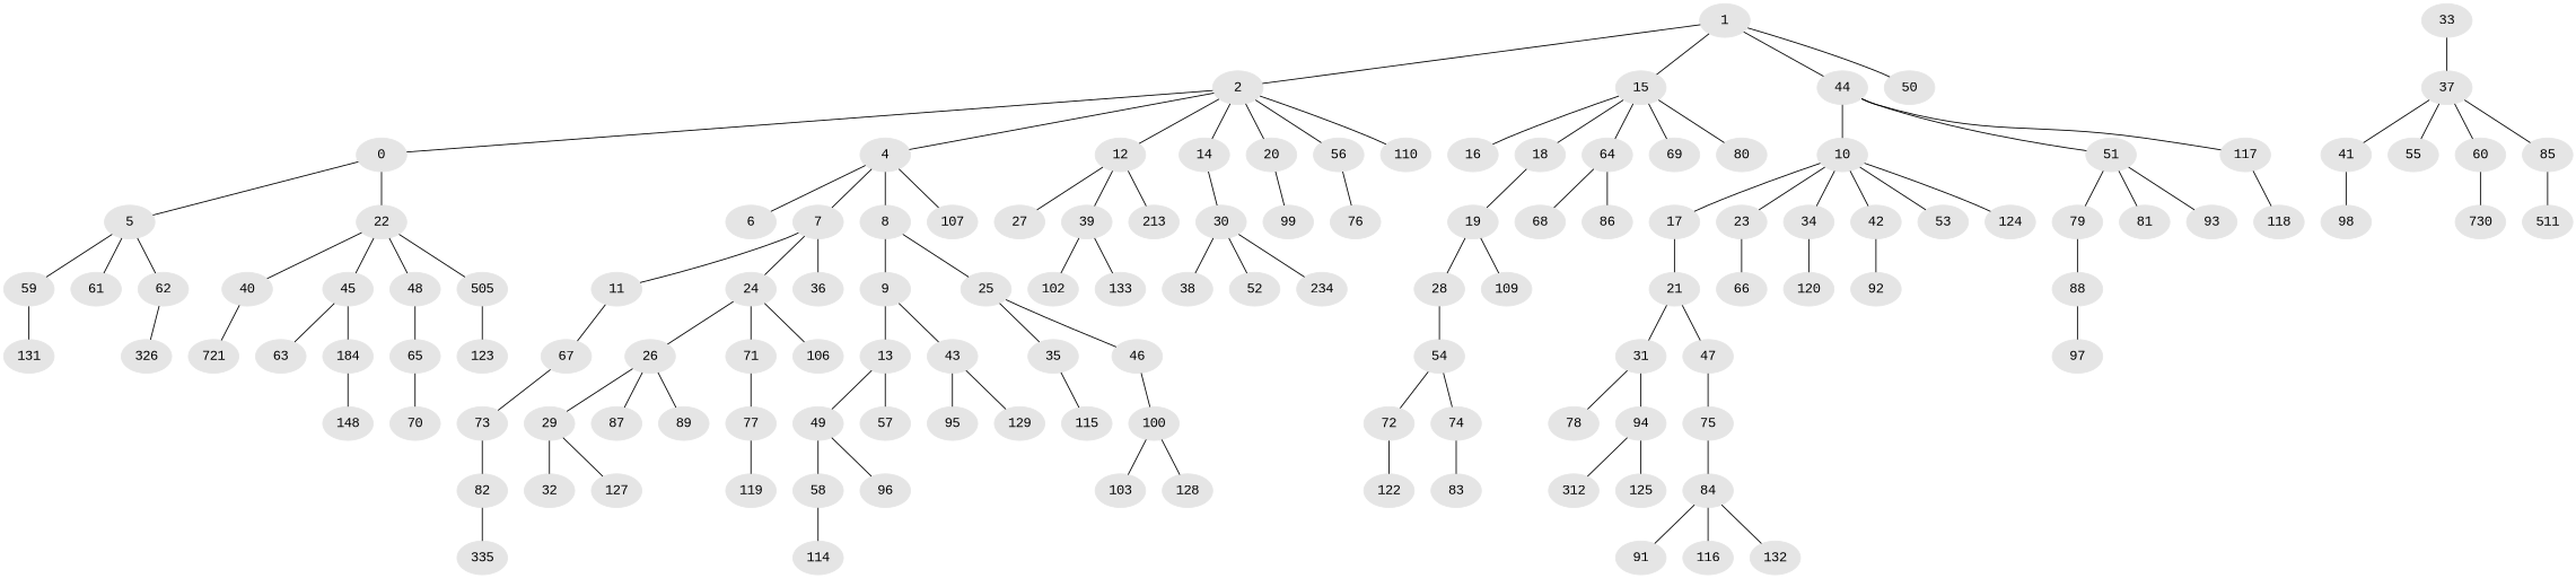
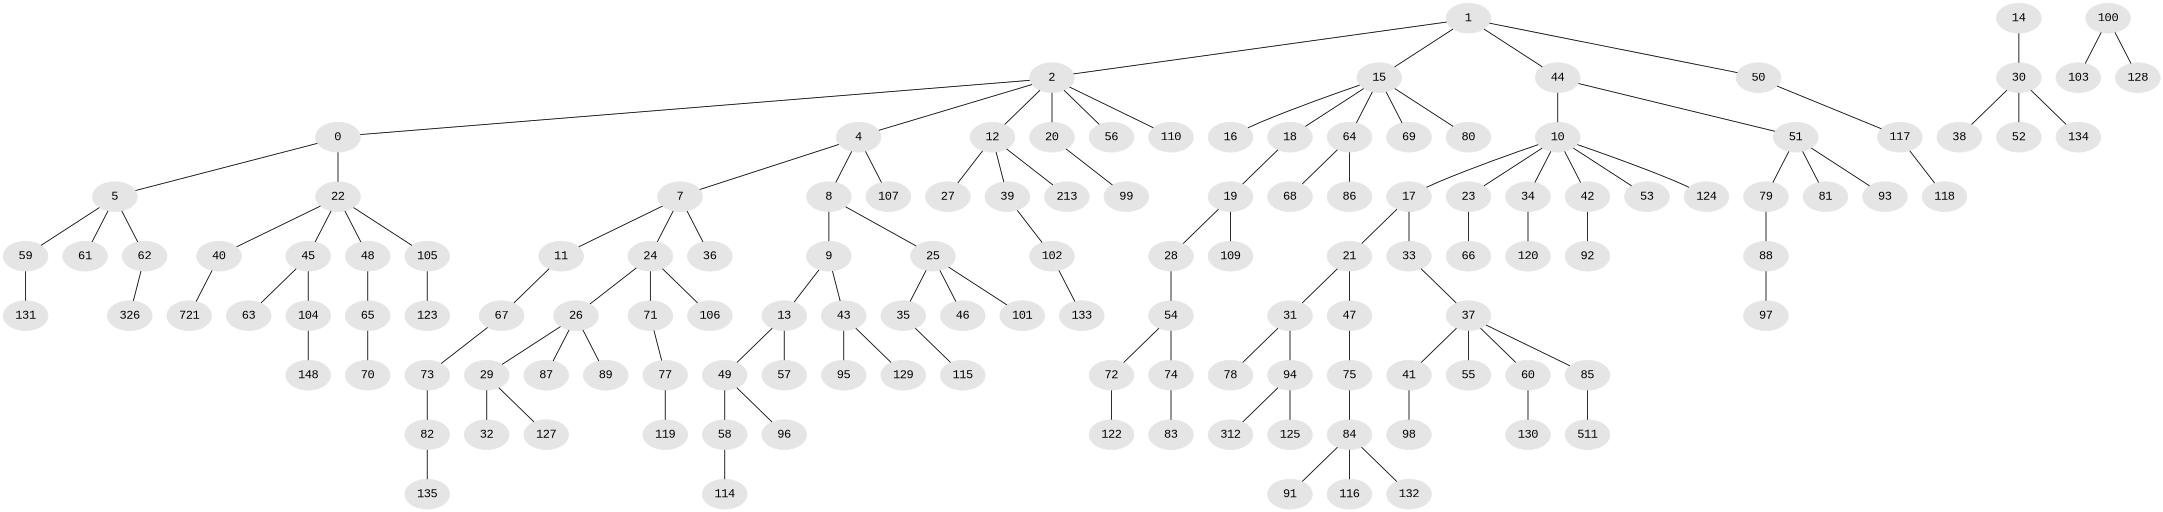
  graph {
    fontname="Liberation Mono"
    node [color=gray90 fontname="Liberation Mono" style=filled]
    edge [fontname="Liberation Mono"]
    1
    2
    15
    44
    50
    n6 [label=0]
    4
    12
    14
    20
    56
    110
    10
    17
    23
    34
    42
    53
    124
    16
    18
    64
    69
    80
    51
    117
    5
    22
-   6
    7
    8
    107
    27
    39
    n35 [label=213]
    30
    99
-   76
    59
    61
    62
    40
    45
    48
-   105 [label=505]
+   105
    11
    24
    36
    9
    25
    131
    n52 [label=326]
    67
    26
    71
    106
    13
    43
    35
    46
+   101
    49
    57
    95
    129
    21
    33
    66
    120
    92
    73
    102
    133
    58
    96
    38
    52
-   134 [label=234]
+   134
    19
    68
    86
    31
    47
    37
    28
    109
    54
    78
    94
    75
    n91 [label=721]
    63
-   104 [label=184]
+   104
    65
    123
    29
    87
    89
    77
    115
    100
    32
    127
    72
    74
    n106 [label=312]
    125
    41
    55
    60
    85
    98
-   130 [label=730]
+   130
    n114 [label=511]
    79
    81
    93
    118
    n119 [label=148]
    103
    128
    84
    70
    114
    88
    122
    83
    82
    119
-   135 [label=335]
+   135
    91
    116
    132
    97
    1 -- 2
    1 -- 15
    1 -- 44
    1 -- 50
    2 -- n6
    2 -- 4
    2 -- 12
-   2 -- 14
    2 -- 20
    2 -- 56
    2 -- 110
    15 -- 16
    15 -- 18
    15 -- 64
    15 -- 69
    15 -- 80
    44 -- 10
    44 -- 51
-   44 -- 117
+   50 -- 117
    n6 -- 5
    n6 -- 22
-   4 -- 6
    4 -- 7
    4 -- 8
    4 -- 107
    12 -- 27
    12 -- 39
    12 -- n35
    14 -- 30
    20 -- 99
-   56 -- 76
    10 -- 17
    10 -- 23
    10 -- 34
    10 -- 42
    10 -- 53
    10 -- 124
    17 -- 21
+   17 -- 33
    23 -- 66
    34 -- 120
    42 -- 92
    18 -- 19
    64 -- 68
    64 -- 86
    51 -- 79
    51 -- 81
    51 -- 93
    117 -- 118
    5 -- 59
    5 -- 61
    5 -- 62
    22 -- 40
    22 -- 45
    22 -- 48
    22 -- 105
    7 -- 11
    7 -- 24
    7 -- 36
    8 -- 9
    8 -- 25
    39 -- 102
-   39 -- 133
+   102 -- 133
    30 -- 38
    30 -- 52
    30 -- 134
    59 -- 131
    62 -- n52
    40 -- n91
    45 -- 63
    45 -- 104
    48 -- 65
    105 -- 123
    11 -- 67
    24 -- 26
    24 -- 71
    24 -- 106
    9 -- 13
    9 -- 43
    25 -- 35
    25 -- 46
+   25 -- 101
    67 -- 73
    26 -- 29
    26 -- 87
    26 -- 89
    71 -- 77
    13 -- 49
    13 -- 57
    43 -- 95
    43 -- 129
    35 -- 115
-   46 -- 100
    49 -- 58
    49 -- 96
    21 -- 31
    21 -- 47
    33 -- 37
    73 -- 82
    58 -- 114
    19 -- 28
    19 -- 109
    31 -- 78
    31 -- 94
    47 -- 75
    37 -- 41
    37 -- 55
    37 -- 60
    37 -- 85
    28 -- 54
    54 -- 72
    54 -- 74
    94 -- n106
    94 -- 125
    75 -- 84
    104 -- n119
    65 -- 70
    29 -- 32
    29 -- 127
    77 -- 119
    100 -- 103
    100 -- 128
    72 -- 122
    74 -- 83
    41 -- 98
    60 -- 130
    85 -- n114
    79 -- 88
    84 -- 91
    84 -- 116
    84 -- 132
    88 -- 97
    82 -- 135
  }
